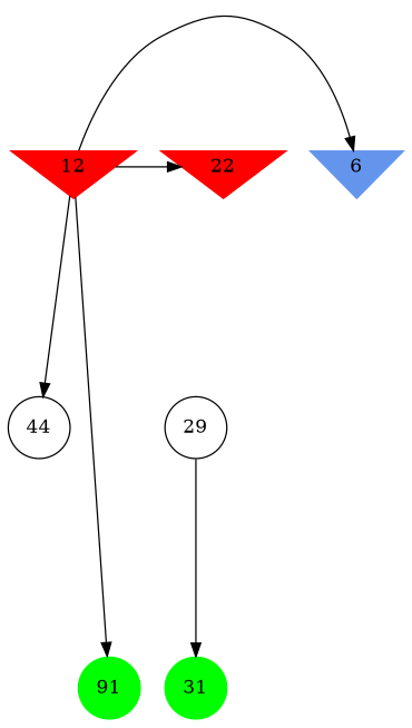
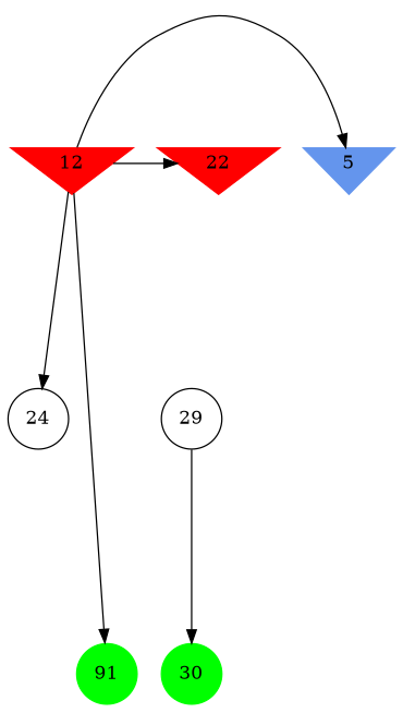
  digraph {
    ranksep=2.0
    node [color=red shape=circle style=filled]
-   5 [color=cornflowerblue shape=invtriangle label=6]
+   5 [color=cornflowerblue shape=invtriangle]
    12 [shape=invtriangle]
    22 [shape=invtriangle]
-   24 [color=black label=44 style=""]
+   24 [color=black style=""]
    29 [color=black style=""]
-   30 [color=green label=31]
+   30 [color=green]
    n7 [color=green label=91]
    subgraph sub_1 {
      rank=same
      5
      12
      22
    }
    subgraph sub_2 {
      rank=same
      24
      29
    }
    subgraph sub_3 {
      rank=same
      30
      n7
    }
    12 -> 5
    12 -> 22
    12 -> 24
    12 -> n7
    29 -> 30
  }
